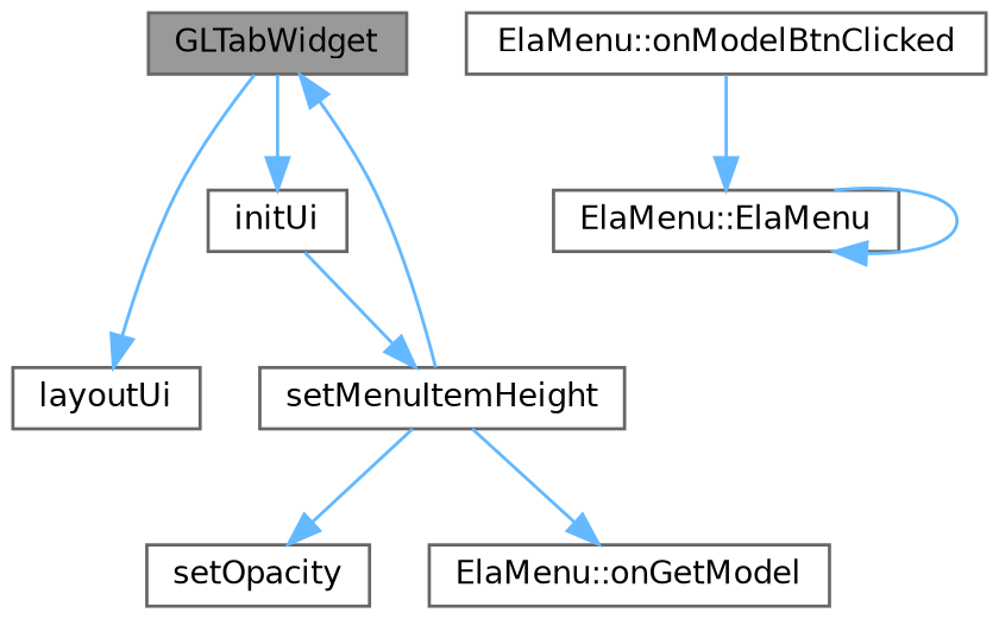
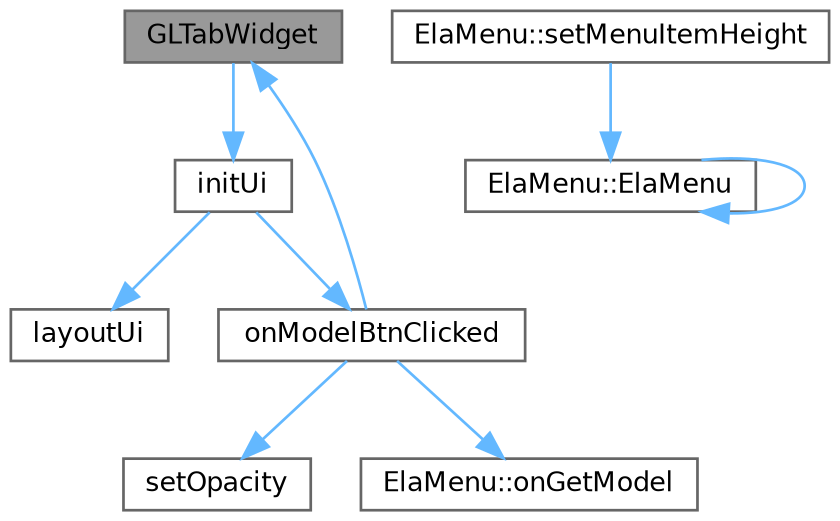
  digraph {
    rankdir=TB
    node [color=grey40 fillcolor=white fontname=Helvetica fontsize=10 shape=box style=filled]
    edge [color=steelblue1 fontname=Helvetica fontsize=10 labelfontname=Helvetica labelfontsize=10 style=solid]
    n1 [color=gray40 fillcolor=grey60 fontcolor=black height=0.2 label=GLTabWidget width=0.4]
    n2 [height=0.2 label=initUi width=0.4]
    n3 [height=0.2 label=layoutUi width=0.4]
-   n4 [height=0.2 label=setMenuItemHeight width=0.4]
+   n4 [height=0.2 label=onModelBtnClicked width=0.4]
    n5 [height=0.2 label=setOpacity width=0.4]
    n6 [height=0.2 label="ElaMenu::onGetModel" width=0.4]
-   n7 [height=0.2 label="ElaMenu::onModelBtnClicked" width=0.4]
+   n7 [height=0.2 label="ElaMenu::setMenuItemHeight" width=0.4]
    n8 [height=0.2 label="ElaMenu::ElaMenu" width=0.4]
    n1 -> n2
-   n1 -> n3
+   n2 -> n3
    n2 -> n4
    n4 -> n1
    n4 -> n5
    n4 -> n6
    n7 -> n8
    n8 -> n8
  }
